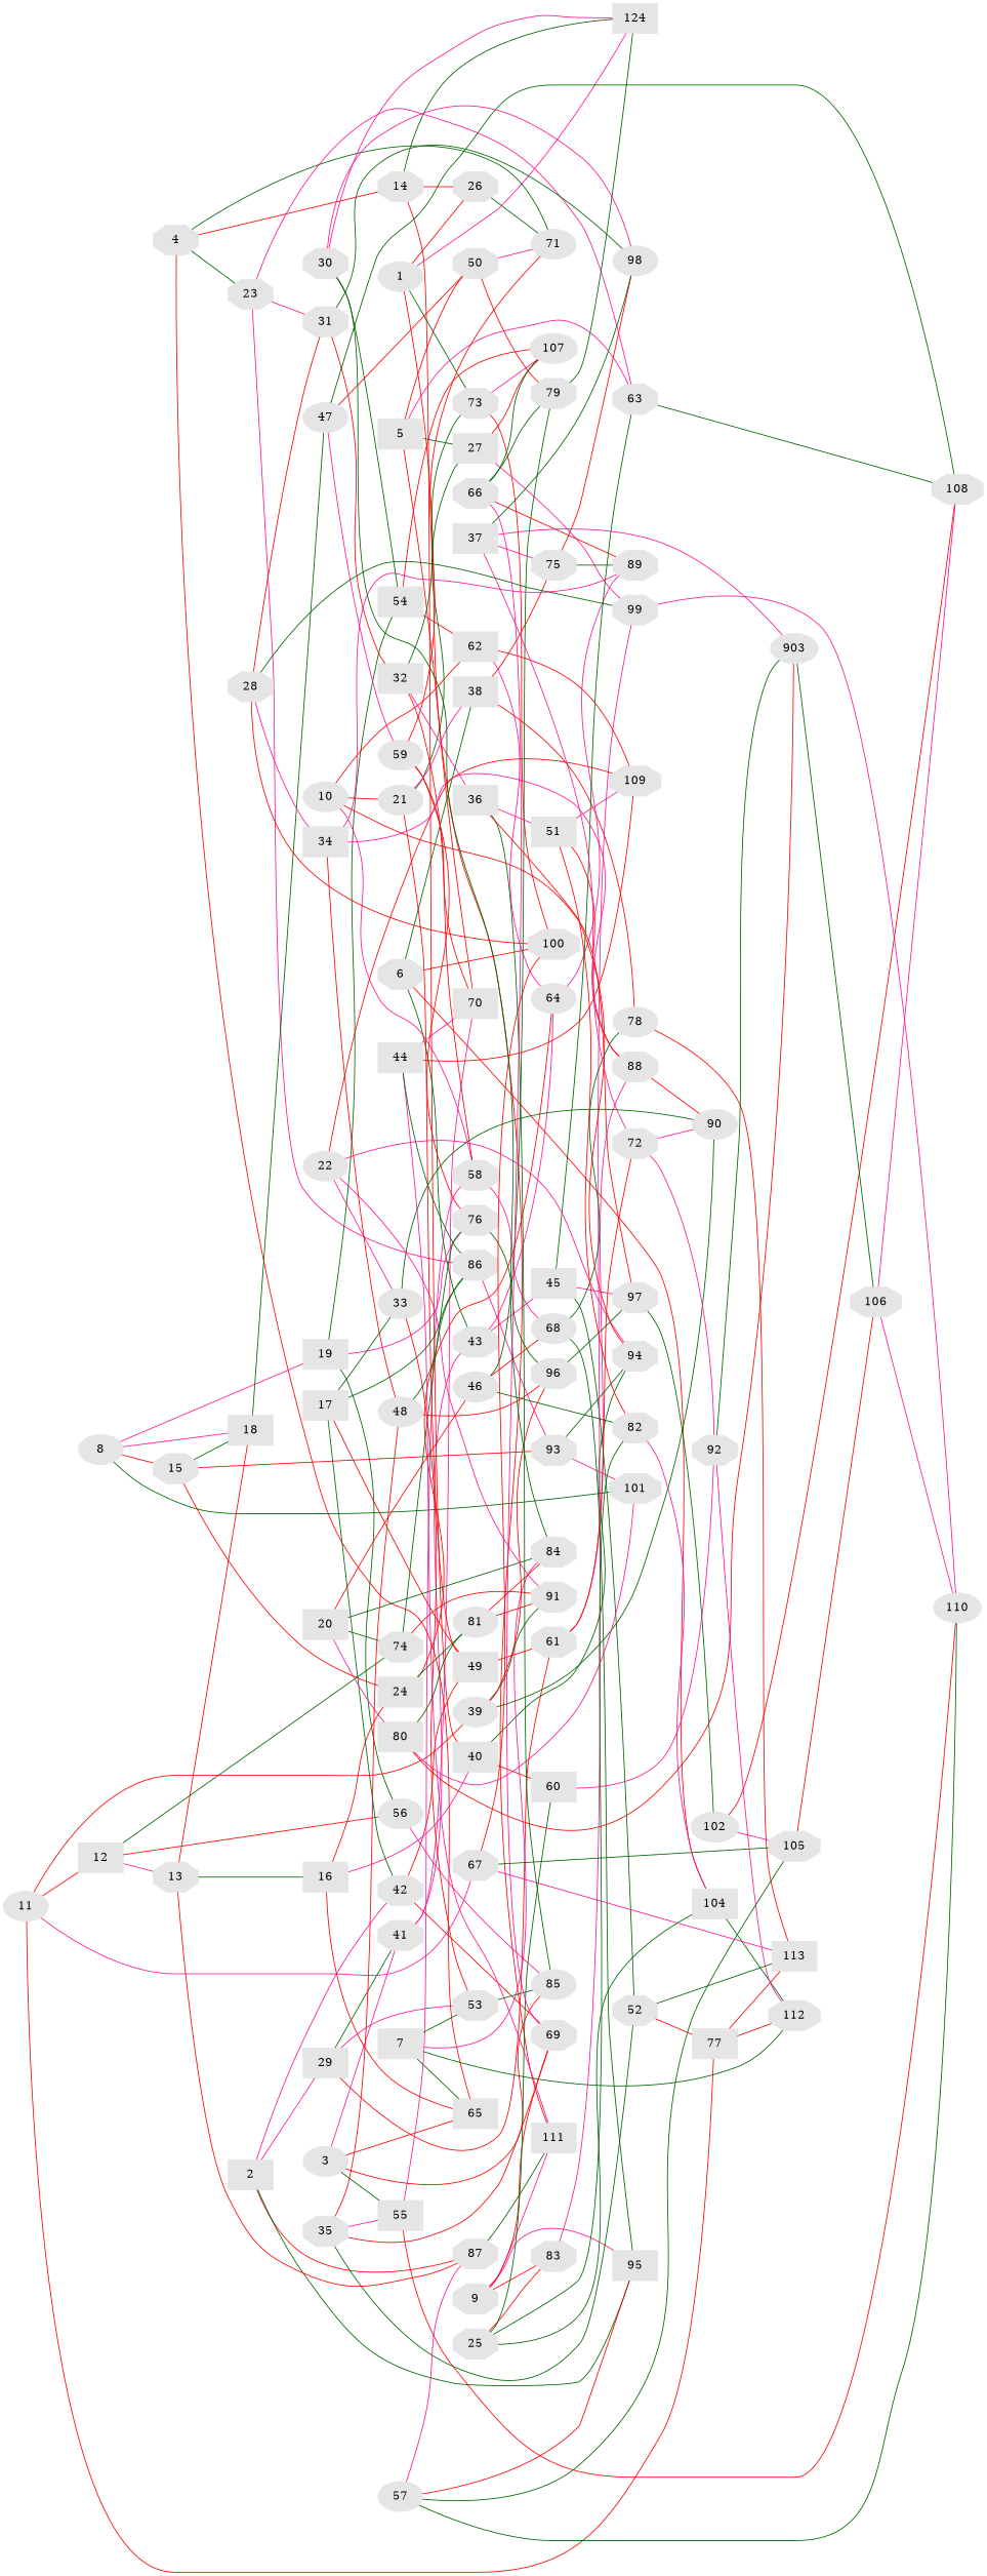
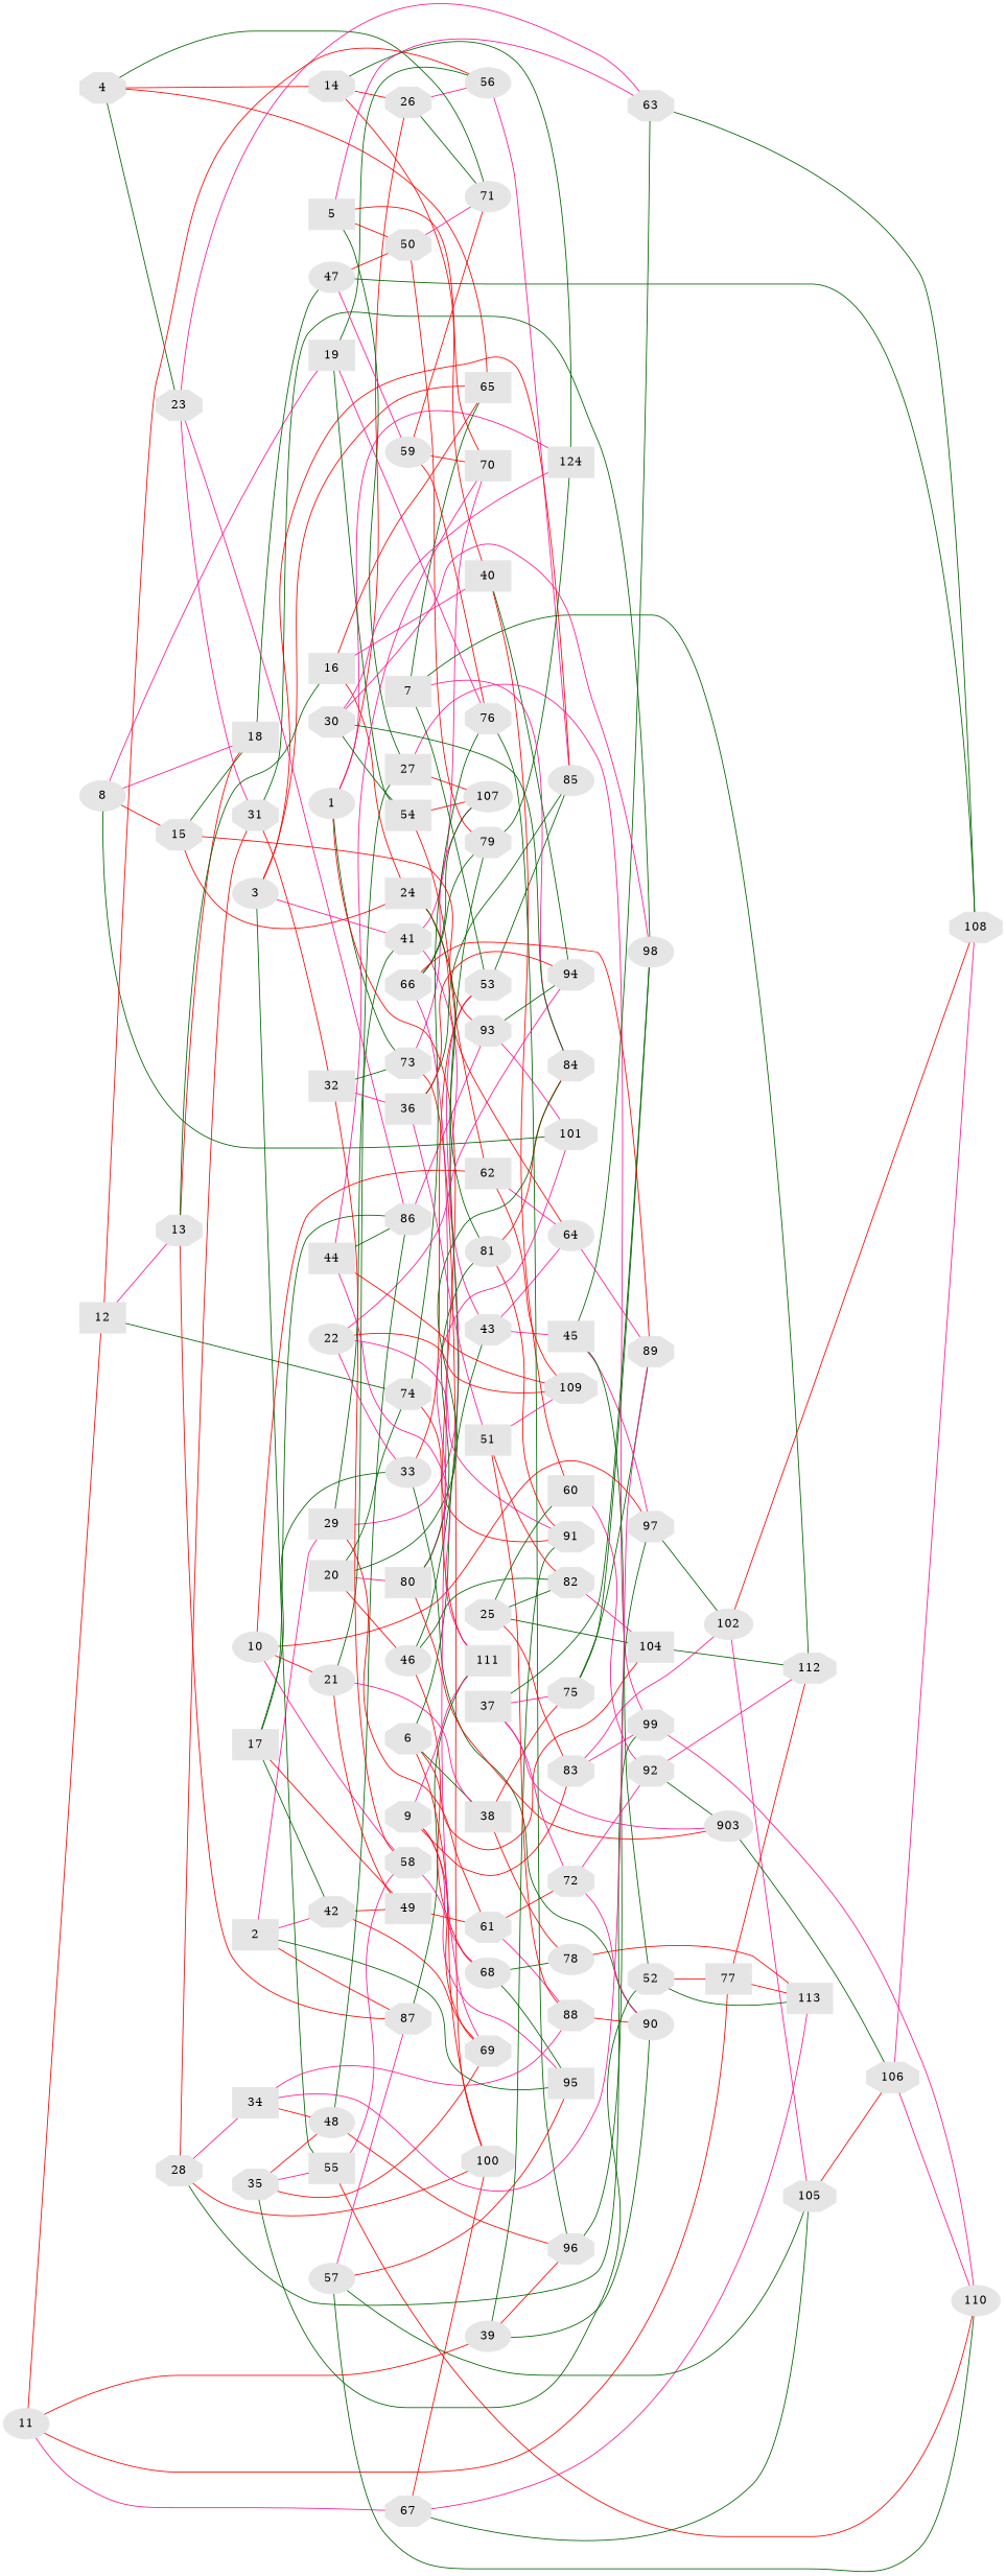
  graph {
    rankdir=LR
    node [color=gray90 shape=octagon style=filled]
    edge [color=red]
    1 [shape=ellipse]
    26
    73
    111 [shape=box]
    n5 [label=124 shape=box]
    71 [shape=ellipse]
    56 [shape=ellipse]
    100
    107 [shape=ellipse]
    2 [shape=box]
    29 [shape=box]
    42
    87
    95 [shape=box]
    41
    53
    61
    69
    49 [shape=box]
    3 [shape=ellipse]
    55 [shape=box]
    65 [shape=box]
    85 [shape=ellipse]
    70 [shape=box]
    43
    58
    110 [shape=ellipse]
    4
    14
    23
    40 [shape=box]
    63
    86
    31
    5 [shape=box]
    27 [shape=box]
    50
    99
    79
    108
    38 [shape=box]
    6
    104 [shape=box]
    75
    78 [shape=ellipse]
    64 [shape=ellipse]
    45 [shape=box]
    112
    7 [shape=box]
    84
    8 [shape=ellipse]
    15
    18 [shape=box]
    19 [shape=box]
    101
    24 [shape=box]
    93
    47 [shape=ellipse]
    54 [shape=box]
    76
    9
    83
    102 [shape=ellipse]
    10 [shape=ellipse]
    21 [shape=ellipse]
    62 [shape=box]
    97
    68 [shape=ellipse]
    109
    11 [shape=ellipse]
    12 [shape=box]
    39 [shape=ellipse]
    67
    77 [shape=box]
    13
    74
    91
    90 [shape=ellipse]
    96
    113 [shape=box]
    105
    16 [shape=box]
    94
    60 [shape=box]
    81 [shape=ellipse]
    17 [shape=box]
    33 [shape=ellipse]
    59 [shape=ellipse]
    20 [shape=box]
    46 [shape=ellipse]
    80 [shape=box]
    82
    n93 [label=903 shape=ellipse]
    22 [shape=ellipse]
    98 [shape=ellipse]
    32 [shape=box]
    89
    25
    92
    28
    34 [shape=box]
    48 [shape=ellipse]
    88
    72
    30
    36 [shape=box]
    51 [shape=box]
    35
    52
    37 [shape=box]
    106
    44 [shape=box]
    57 [shape=ellipse]
    66
    1 -- 26
    1 -- 73 [color=darkgreen]
    1 -- 111
    1 -- n5 [color=deeppink]
    26 -- 71 [color=darkgreen]
+   26 -- 56 [color=deeppink]
    73 -- 100
    73 -- 107 [color=deeppink]
    56 -- 85 [color=deeppink]
    2 -- 29 [color=deeppink]
    2 -- 42 [color=deeppink]
    2 -- 87
    2 -- 95 [color=darkgreen]
    29 -- 41 [color=darkgreen]
    29 -- 53 [color=deeppink]
    29 -- 61
    42 -- 69
    42 -- 49
    87 -- 111 [color=darkgreen]
    41 -- 70 [color=deeppink]
    41 -- 43 [color=deeppink]
    53 -- 85 [color=darkgreen]
    61 -- 88 [color=deeppink]
    61 -- 72
    49 -- 61
    3 -- 41 [color=deeppink]
    3 -- 55 [color=darkgreen]
    3 -- 65
    3 -- 85
    55 -- 58 [color=deeppink]
    55 -- 110
    43 -- 64 [color=deeppink]
    43 -- 45 [color=deeppink]
    58 -- 68 [color=deeppink]
    4 -- 71 [color=darkgreen]
    4 -- 65
    4 -- 14
    4 -- 23 [color=darkgreen]
    14 -- 26
    14 -- n5 [color=darkgreen]
    14 -- 40
    23 -- 63 [color=deeppink]
    23 -- 86 [color=deeppink]
    23 -- 31 [color=deeppink]
    40 -- 94 [color=darkgreen]
    40 -- 60
    63 -- 108 [color=darkgreen]
    86 -- 93 [color=deeppink]
    31 -- 98 [color=darkgreen]
    31 -- 32
    5 -- 70
    5 -- 63 [color=deeppink]
    5 -- 27 [color=darkgreen]
    5 -- 50
    27 -- 107
    27 -- 99 [color=deeppink]
    50 -- 71 [color=deeppink]
    50 -- 79
    99 -- 110 [color=deeppink]
    79 -- n5 [color=darkgreen]
    38 -- 75
    38 -- 78
    6 -- 100
    6 -- 43 [color=darkgreen]
    6 -- 38 [color=darkgreen]
    6 -- 104
    104 -- 112 [color=darkgreen]
-   75 -- 98
+   75 -- 98 [color=darkgreen]
    75 -- 89 [color=darkgreen]
    78 -- 113
    64 -- 89 [color=deeppink]
    45 -- 63 [color=darkgreen]
    45 -- 97 [color=deeppink]
    45 -- 52 [color=darkgreen]
    7 -- 53 [color=darkgreen]
    7 -- 65 [color=darkgreen]
    7 -- 112 [color=darkgreen]
    7 -- 84 [color=deeppink]
    8 -- 15
    8 -- 18 [color=deeppink]
    8 -- 19 [color=deeppink]
    8 -- 101 [color=darkgreen]
    15 -- 18 [color=darkgreen]
    15 -- 24
    15 -- 93
    18 -- 47 [color=darkgreen]
    19 -- 56 [color=darkgreen]
    19 -- 54 [color=darkgreen]
    19 -- 76 [color=deeppink]
    24 -- 64
    24 -- 81 [color=darkgreen]
    93 -- 101 [color=deeppink]
    93 -- 94 [color=darkgreen]
    47 -- 50
    47 -- 108 [color=darkgreen]
    47 -- 59 [color=deeppink]
    54 -- 107
    54 -- 62
    76 -- 96 [color=darkgreen]
    9 -- 111 [color=deeppink]
    9 -- 95 [color=deeppink]
    9 -- 69
    9 -- 83
    83 -- 99 [color=deeppink]
+   83 -- 102 [color=deeppink]
    102 -- 108
    102 -- 105 [color=deeppink]
    10 -- 58 [color=deeppink]
    10 -- 21
    10 -- 62
    10 -- 97
    21 -- 49
    21 -- 27 [color=darkgreen]
    21 -- 38 [color=deeppink]
    62 -- 64 [color=deeppink]
    62 -- 109
    97 -- 102 [color=darkgreen]
    68 -- 95 [color=darkgreen]
    68 -- 78 [color=darkgreen]
    11 -- 12
    11 -- 39
    11 -- 67 [color=deeppink]
    11 -- 77
    12 -- 56
    12 -- 13 [color=deeppink]
    12 -- 74 [color=darkgreen]
    39 -- 91 [color=darkgreen]
    39 -- 90 [color=darkgreen]
    39 -- 96
    67 -- 100
    67 -- 113 [color=deeppink]
    67 -- 105 [color=darkgreen]
    77 -- 112
    77 -- 113
    13 -- 87
    13 -- 18
    13 -- 16 [color=darkgreen]
    74 -- 76 [color=darkgreen]
    74 -- 91
    96 -- 97 [color=darkgreen]
    105 -- 106
    16 -- 65
    16 -- 40 [color=deeppink]
    16 -- 24
    60 -- 92 [color=deeppink]
    81 -- 84
    81 -- 91
    17 -- 42 [color=darkgreen]
    17 -- 49
    17 -- 86 [color=darkgreen]
    17 -- 33 [color=darkgreen]
    33 -- 53
    33 -- 90 [color=darkgreen]
    59 -- 71
    59 -- 70
    59 -- 76
    20 -- 84 [color=darkgreen]
    20 -- 74 [color=darkgreen]
    20 -- 46
    20 -- 80 [color=deeppink]
    46 -- 79 [color=darkgreen]
    46 -- 68
    46 -- 82 [color=darkgreen]
    80 -- 101 [color=deeppink]
    80 -- 81 [color=darkgreen]
    80 -- n93
    82 -- 104 [color=deeppink]
    n93 -- 106 [color=darkgreen]
    22 -- 109
    22 -- 91 [color=deeppink]
    22 -- 94 [color=deeppink]
    22 -- 33 [color=deeppink]
    32 -- 73 [color=darkgreen]
    32 -- 58
    32 -- 36 [color=deeppink]
    25 -- 104 [color=darkgreen]
    25 -- 83
    25 -- 60 [color=darkgreen]
    25 -- 82 [color=darkgreen]
    92 -- 112 [color=deeppink]
    92 -- n93 [color=darkgreen]
    28 -- 100
    28 -- 31
    28 -- 99 [color=darkgreen]
    28 -- 34 [color=deeppink]
    34 -- 89 [color=deeppink]
    34 -- 48
    34 -- 88 [color=deeppink]
    48 -- 86 [color=darkgreen]
    48 -- 96
    88 -- 90
    72 -- 90 [color=deeppink]
    72 -- 92 [color=deeppink]
    30 -- n5 [color=deeppink]
    30 -- 84 [color=darkgreen]
    30 -- 54 [color=darkgreen]
    30 -- 98 [color=deeppink]
    36 -- 85 [color=darkgreen]
    36 -- 94
    36 -- 51 [color=deeppink]
    51 -- 109 [color=deeppink]
    51 -- 82
    51 -- 88
    35 -- 69
    35 -- 55 [color=deeppink]
    35 -- 48
    35 -- 52 [color=darkgreen]
    52 -- 77
    52 -- 113 [color=darkgreen]
    37 -- 75 [color=deeppink]
    37 -- n93 [color=deeppink]
    37 -- 98 [color=darkgreen]
    37 -- 72 [color=deeppink]
    106 -- 110 [color=deeppink]
    106 -- 108 [color=deeppink]
    44 -- 111 [color=deeppink]
    44 -- 70 [color=deeppink]
    44 -- 86 [color=darkgreen]
    44 -- 109
    57 -- 87 [color=deeppink]
    57 -- 95
    57 -- 110 [color=darkgreen]
    57 -- 105 [color=darkgreen]
    66 -- 107 [color=darkgreen]
    66 -- 69 [color=deeppink]
    66 -- 79 [color=darkgreen]
    66 -- 89
  }
